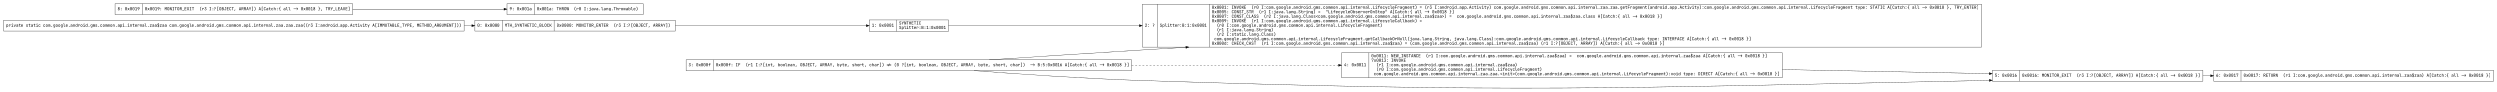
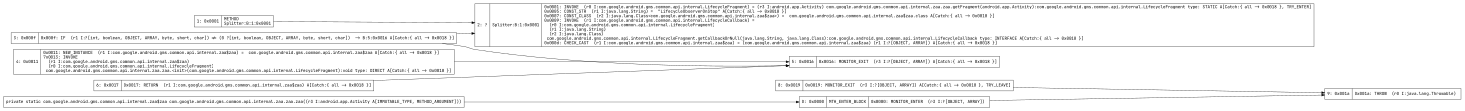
  digraph {
    fontname="JetBrains Mono"
    rankdir=LR
    node [fontname="JetBrains Mono" shape=record]
    edge [fontname="JetBrains Mono"]
-   n1 [label="{0\:\ 0x0000|MTH_SYNTHETIC_BLOCK\l|0x0000: MONITOR_ENTER  (r3 I:?[OBJECT, ARRAY]) \l}"]
-   n2 [label="{1\:\ 0x0001|SYNTHETIC\lSplitter:B:1:0x0001\l}"]
-   n3 [label="{2\:\ ?|Splitter:B:1:0x0001\l|0x0001: INVOKE  (r0 I:com.google.android.gms.common.api.internal.LifecycleFragment) = (r3 I:android.app.Activity) com.google.android.gms.common.api.internal.zaa.zaa.getFragment(android.app.Activity):com.google.android.gms.common.api.internal.LifecycleFragment type: STATIC A[Catch:\{ all \-\> 0x0018 \}, TRY_ENTER]\l0x0005: CONST_STR  (r1 I:java.lang.String) =  \"LifecycleObserverOnStop\" A[Catch:\{ all \-\> 0x0018 \}]\l0x0007: CONST_CLASS  (r2 I:java.lang.Class\<com.google.android.gms.common.api.internal.zaa$zaa\>) =  com.google.android.gms.common.api.internal.zaa$zaa.class A[Catch:\{ all \-\> 0x0018 \}]\l0x0009: INVOKE  (r1 I:com.google.android.gms.common.api.internal.LifecycleCallback) = \l  (r0 I:com.google.android.gms.common.api.internal.LifecycleFragment)\l  (r1 I:java.lang.String)\l  (r2 I:static.lang.Class)\l com.google.android.gms.common.api.internal.LifecycleFragment.getCallbackOrNull(java.lang.String, java.lang.Class):com.google.android.gms.common.api.internal.LifecycleCallback type: INTERFACE A[Catch:\{ all \-\> 0x0018 \}]\l0x000d: CHECK_CAST  (r1 I:com.google.android.gms.common.api.internal.zaa$zaa) = (com.google.android.gms.common.api.internal.zaa$zaa) (r1 I:?[OBJECT, ARRAY]) A[Catch:\{ all \-\> 0x0018 \}]\l}"]
+   n1 [label="{0\:\ 0x0000|MTH_ENTER_BLOCK\l|0x0000: MONITOR_ENTER  (r3 I:?[OBJECT, ARRAY]) \l}"]
+   n2 [label="{1\:\ 0x0001|METHOD\lSplitter:B:1:0x0001\l}"]
+   n3 [label="{2\:\ ?|Splitter:B:1:0x0001\l|0x0001: INVOKE  (r0 I:com.google.android.gms.common.api.internal.LifecycleFragment) = (r3 I:android.app.Activity) com.google.android.gms.common.api.internal.zaa.zaa.getFragment(android.app.Activity):com.google.android.gms.common.api.internal.LifecycleFragment type: STATIC A[Catch:\{ all \-\> 0x0018 \}, TRY_ENTER]\l0x0005: CONST_STR  (r1 I:java.lang.String) =  \"LifecycleObserverOnStop\" A[Catch:\{ all \-\> 0x0018 \}]\l0x0007: CONST_CLASS  (r2 I:java.lang.Class\<com.google.android.gms.common.api.internal.zaa$zaa\>) =  com.google.android.gms.common.api.internal.zaa$zaa.class A[Catch:\{ all \-\> 0x0018 \}]\l0x0009: INVOKE  (r1 I:com.google.android.gms.common.api.internal.LifecycleCallback) = \l  (r0 I:com.google.android.gms.common.api.internal.LifecycleFragment)\l  (r1 I:java.lang.String)\l  (r2 I:java.lang.Class)\l com.google.android.gms.common.api.internal.LifecycleFragment.getCallbackOrNull(java.lang.String, java.lang.Class):com.google.android.gms.common.api.internal.LifecycleCallback type: INTERFACE A[Catch:\{ all \-\> 0x0018 \}]\l0x000d: CHECK_CAST  (r1 I:com.google.android.gms.common.api.internal.zaa$zaa) = (com.google.android.gms.common.api.internal.zaa$zaa) (r1 I:?[OBJECT, ARRAY]) A[Catch:\{ all \-\> 0x0018 \}]\l}"]
    n4 [label="{3\:\ 0x000f|0x000f: IF  (r1 I:?[int, boolean, OBJECT, ARRAY, byte, short, char]) != (0 ?[int, boolean, OBJECT, ARRAY, byte, short, char])  \-\> B:5:0x0016 A[Catch:\{ all \-\> 0x0018 \}]\l}"]
    n5 [label="{4\:\ 0x0011|0x0011: NEW_INSTANCE  (r1 I:com.google.android.gms.common.api.internal.zaa$zaa) =  com.google.android.gms.common.api.internal.zaa$zaa A[Catch:\{ all \-\> 0x0018 \}]\l7x0013: INVOKE  \l  (r1 I:com.google.android.gms.common.api.internal.zaa$zaa)\l  (r0 I:com.google.android.gms.common.api.internal.LifecycleFragment)\l com.google.android.gms.common.api.internal.zaa.zaa.\<init\>(com.google.android.gms.common.api.internal.LifecycleFragment):void type: DIRECT A[Catch:\{ all \-\> 0x0018 \}]\l}"]
    n6 [label="{5\:\ 0x0016|0x0016: MONITOR_EXIT  (r3 I:?[OBJECT, ARRAY]) A[Catch:\{ all \-\> 0x0018 \}]\l}"]
    n7 [label="{6\:\ 0x0017|0x0017: RETURN  (r1 I:com.google.android.gms.common.api.internal.zaa$zaa) A[Catch:\{ all \-\> 0x0018 \}]\l}"]
    n8 [label="{8\:\ 0x0019|0x0019: MONITOR_EXIT  (r3 I:?[OBJECT, ARRAY]) A[Catch:\{ all \-\> 0x0018 \}, TRY_LEAVE]\l}"]
    n9 [label="{9\:\ 0x001a|0x001a: THROW  (r0 I:java.lang.Throwable) \l}"]
    n10 [label="{private static com.google.android.gms.common.api.internal.zaa$zaa com.google.android.gms.common.api.internal.zaa.zaa.zaa((r3 I:android.app.Activity A[IMMUTABLE_TYPE, METHOD_ARGUMENT])) }"]
-   n1 -> n2
+   n1 -> n9
    n2 -> n3
    n4 -> n3
-   n4 -> n5 [style=dashed]
    n4 -> n6
    n5 -> n6
-   n6 -> n7
+   n7 -> n6
    n8 -> n9
    n10 -> n1
  }
